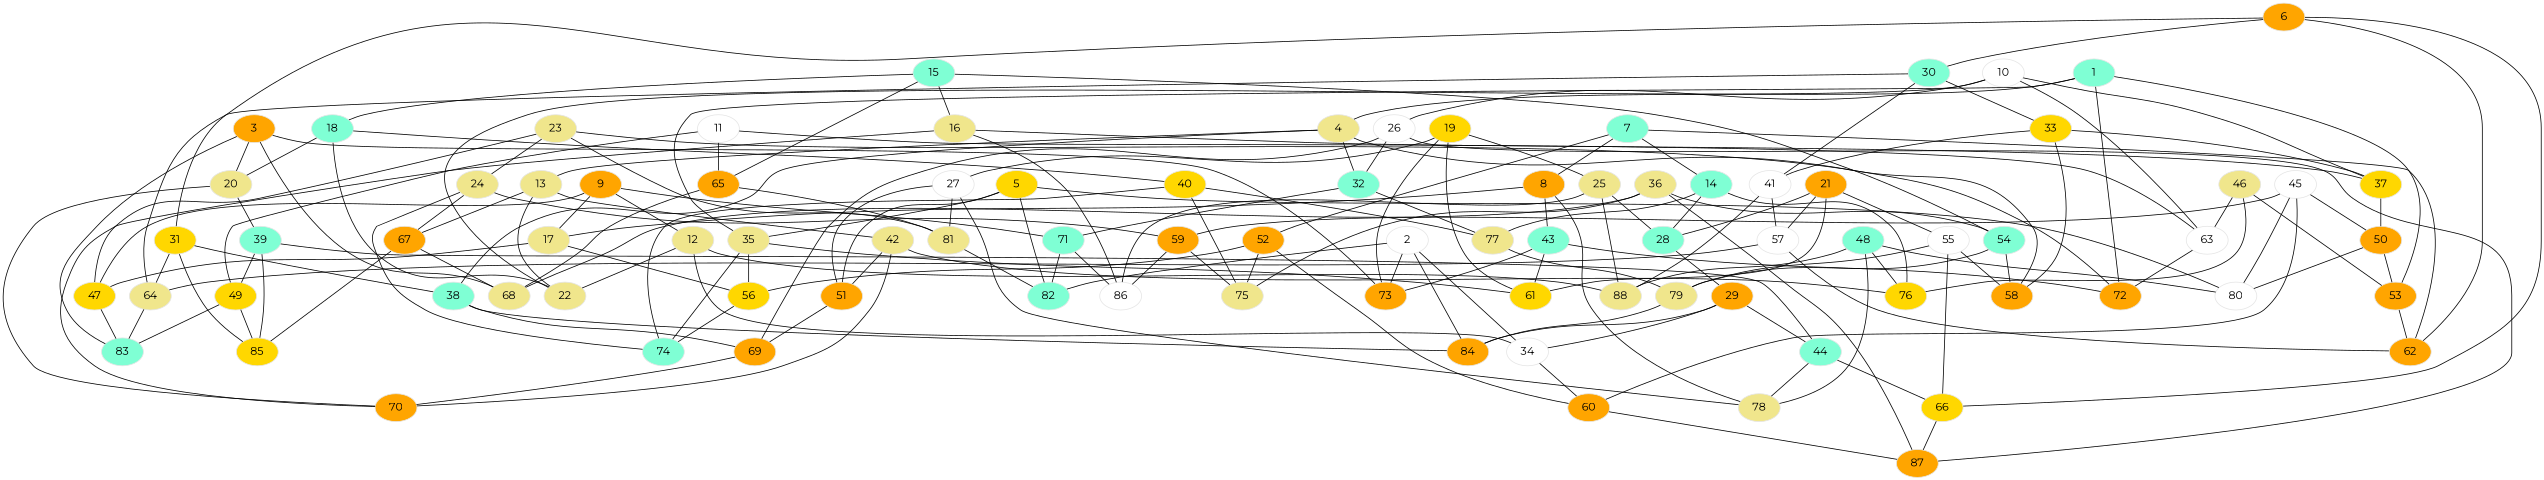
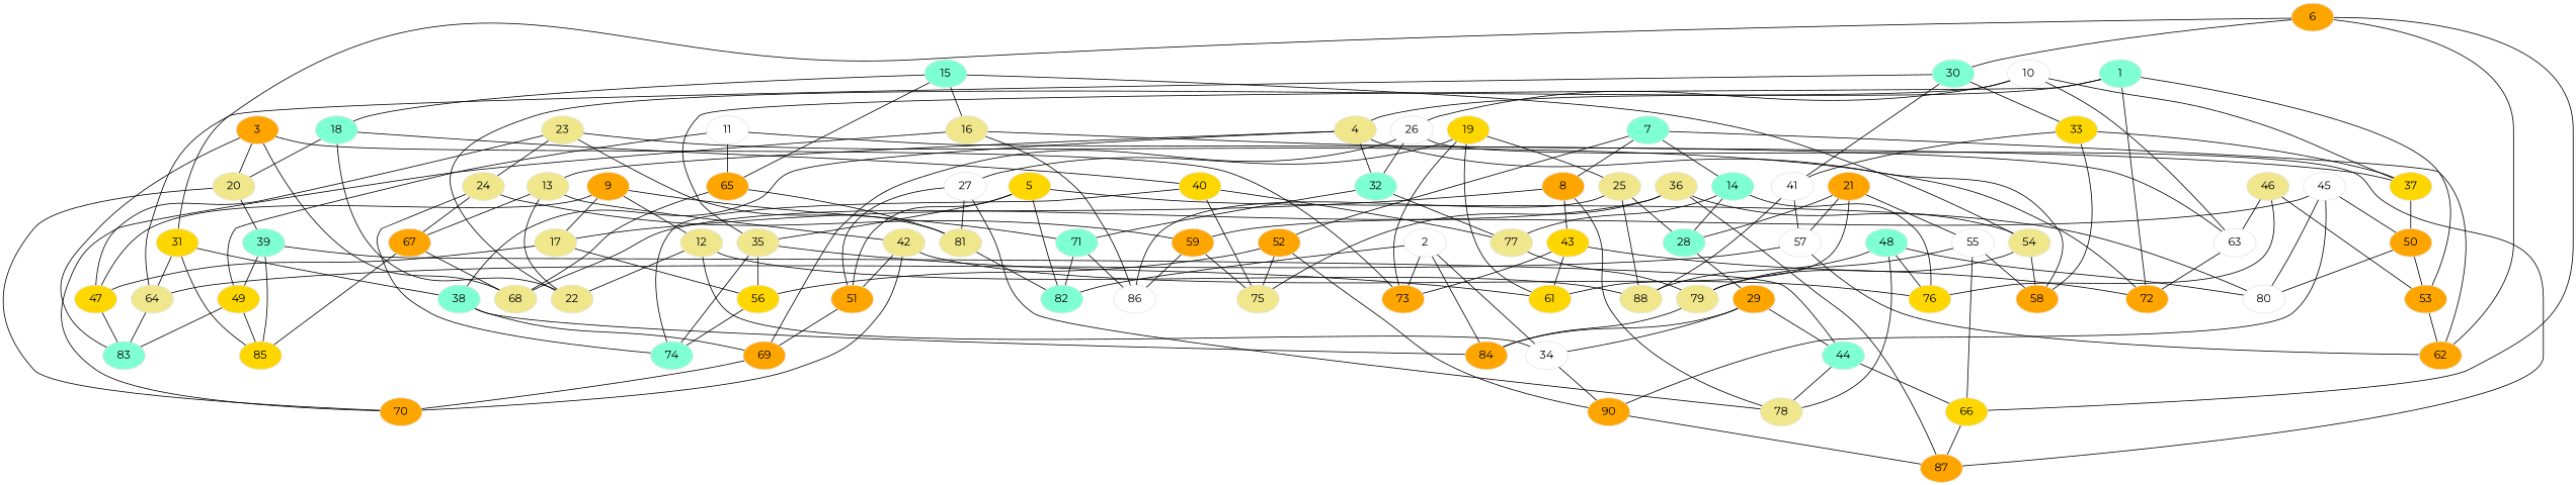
  graph {
    fontname=Montserrat
    node [color=gray90 fillcolor=khaki fontname=Montserrat style=filled]
    edge [fontname=Montserrat]
    1 [fillcolor=aquamarine]
    35
    53 [fillcolor=orange]
    72 [fillcolor=orange]
    4
    11 [fillcolor=white]
    63 [fillcolor=white]
    49 [fillcolor=gold]
    65 [fillcolor=orange]
    56 [fillcolor=gold]
    61 [fillcolor=gold]
    74 [fillcolor=aquamarine]
    62 [fillcolor=orange]
    2 [fillcolor=white]
    34 [fillcolor=white]
    73 [fillcolor=orange]
    82 [fillcolor=aquamarine]
    84 [fillcolor=orange]
-   60 [fillcolor=orange]
+   60 [fillcolor=orange label=90]
    3 [fillcolor=orange]
    20
    68
    83 [fillcolor=aquamarine]
    70 [fillcolor=orange]
    39 [fillcolor=aquamarine]
    13
    32 [fillcolor=aquamarine]
    38 [fillcolor=aquamarine]
    58 [fillcolor=orange]
    22
    42
    67 [fillcolor=orange]
    71 [fillcolor=aquamarine]
    77
    69 [fillcolor=orange]
    5 [fillcolor=gold]
    51 [fillcolor=orange]
    80 [fillcolor=white]
    6 [fillcolor=orange]
    30 [fillcolor=aquamarine]
    31 [fillcolor=gold]
    66 [fillcolor=gold]
    33 [fillcolor=gold]
    41 [fillcolor=white]
    64
    85 [fillcolor=gold]
    87 [fillcolor=orange]
    7 [fillcolor=aquamarine]
    8 [fillcolor=orange]
    14 [fillcolor=aquamarine]
    52 [fillcolor=orange]
    17
-   43 [fillcolor=aquamarine]
+   43 [fillcolor=gold]
    78
    28 [fillcolor=aquamarine]
    76 [fillcolor=gold]
    75
    47 [fillcolor=gold]
    9 [fillcolor=orange]
    12
    88
    86 [fillcolor=white]
    10 [fillcolor=white]
    26 [fillcolor=white]
    37 [fillcolor=gold]
    50 [fillcolor=orange]
    81
    29 [fillcolor=orange]
    79
    15 [fillcolor=aquamarine]
    16
    18 [fillcolor=aquamarine]
-   54 [fillcolor=aquamarine]
+   54
    40 [fillcolor=gold]
    19 [fillcolor=gold]
    25
    27 [fillcolor=white]
    44 [fillcolor=aquamarine]
    21 [fillcolor=orange]
    55 [fillcolor=white]
    57 [fillcolor=white]
    23
    24
    59 [fillcolor=orange]
    36
    45 [fillcolor=white]
    46
    48 [fillcolor=aquamarine]
    1 -- 35
    1 -- 53
    1 -- 72
    1 -- 4
    35 -- 56
    35 -- 61
    35 -- 74
    53 -- 62
    4 -- 13
    4 -- 32
    4 -- 38
    4 -- 58
    11 -- 63
    11 -- 49
    11 -- 65
    63 -- 72
    49 -- 83
    49 -- 85
    65 -- 68
    65 -- 81
    56 -- 74
    2 -- 34
    2 -- 73
    2 -- 82
    2 -- 84
    34 -- 60
    60 -- 87
    3 -- 73
    3 -- 20
    3 -- 68
    3 -- 83
    20 -- 70
    20 -- 39
    39 -- 49
    39 -- 85
    39 -- 44
    13 -- 22
    13 -- 42
    13 -- 67
    32 -- 71
    32 -- 77
    38 -- 84
    38 -- 69
    42 -- 70
    42 -- 51
    42 -- 76
    67 -- 68
    67 -- 85
    71 -- 82
    71 -- 86
    77 -- 79
    69 -- 70
    5 -- 35
    5 -- 82
    5 -- 51
    5 -- 80
    51 -- 69
    6 -- 62
    6 -- 30
    6 -- 31
    6 -- 66
    30 -- 33
    30 -- 41
    30 -- 64
    31 -- 38
    31 -- 64
    31 -- 85
    66 -- 87
    33 -- 58
    33 -- 41
    33 -- 37
    41 -- 88
    41 -- 57
    64 -- 83
    7 -- 62
    7 -- 8
    7 -- 14
    7 -- 52
    8 -- 17
    8 -- 43
    8 -- 78
    14 -- 77
    14 -- 28
    14 -- 76
    52 -- 56
    52 -- 60
    52 -- 75
    17 -- 56
    17 -- 47
    43 -- 72
    43 -- 61
    43 -- 73
    28 -- 29
    47 -- 83
    9 -- 71
    9 -- 17
    9 -- 47
    9 -- 12
    12 -- 34
    12 -- 22
    12 -- 88
    10 -- 63
    10 -- 22
    10 -- 26
    10 -- 37
    26 -- 32
    26 -- 69
    26 -- 87
    37 -- 50
    50 -- 53
    50 -- 80
    81 -- 82
    29 -- 34
    29 -- 84
    29 -- 44
    79 -- 84
    15 -- 65
    15 -- 16
    15 -- 18
    15 -- 54
    16 -- 70
    16 -- 86
    16 -- 37
    18 -- 20
    18 -- 22
    18 -- 40
    54 -- 58
    54 -- 79
    40 -- 74
    40 -- 77
    40 -- 75
    19 -- 61
    19 -- 73
    19 -- 25
    19 -- 27
    25 -- 28
    25 -- 88
    25 -- 86
    27 -- 51
    27 -- 78
    27 -- 81
    44 -- 66
    44 -- 78
    21 -- 61
    21 -- 28
    21 -- 55
    21 -- 57
    55 -- 58
    55 -- 66
    55 -- 79
    57 -- 62
    57 -- 64
    23 -- 72
    23 -- 47
    23 -- 81
    23 -- 24
    24 -- 74
    24 -- 67
    24 -- 59
    59 -- 75
    59 -- 86
    36 -- 68
    36 -- 87
    36 -- 75
    36 -- 54
    45 -- 60
    45 -- 80
    45 -- 50
    45 -- 59
    46 -- 53
    46 -- 63
    46 -- 76
    48 -- 80
    48 -- 78
    48 -- 76
    48 -- 88
  }
